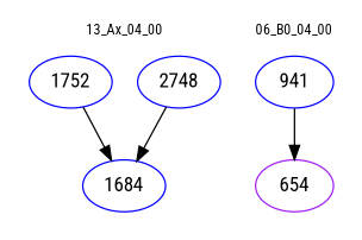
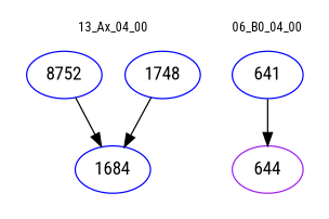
  digraph {
    fontname="Roboto Condensed"
    node [color=blue fontname="Roboto Condensed"]
    edge [color=black fontname="Roboto Condensed"]
-   n1 [label=2748]
+   n1 [label=1748]
    n2 [label=1684]
-   n3 [label=1752]
-   n4 [label=941]
-   n5 [color=purple label=654]
+   n3 [label=8752]
+   n4 [label=641]
+   n5 [color=purple label=644]
    subgraph cluster_1 {
      color=white
      fontsize=10
      label="13_Ax_04_00"
      n1
      n2
      n3
    }
    subgraph cluster_2 {
      color=white
      fontsize=10
      label="06_B0_04_00"
      n4
      n5
    }
    n1 -> n2
    n3 -> n2
    n4 -> n5
  }
